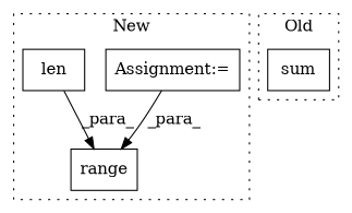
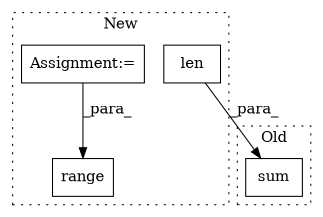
  digraph {
    node [a=32 shape=box]
    n1 [l="6,1" label=range s="2042,2060"]
    n2 [a=7 l=1 label="Assignment:=" s=1991]
    n3 [l="4,1" label=len s="2048,2059"]
    n4 [l="15,-5" label=sum s="1360,1773"]
    subgraph cluster_1 {
      label=New
      style=dotted
      n1
      n2
      n3
    }
    subgraph cluster_2 {
      label=Old
      style=dotted
      n4
    }
    n2 -> n1 [label=_para_]
-   n3 -> n1 [label=_para_]
+   n3 -> n4 [label=_para_]
  }
